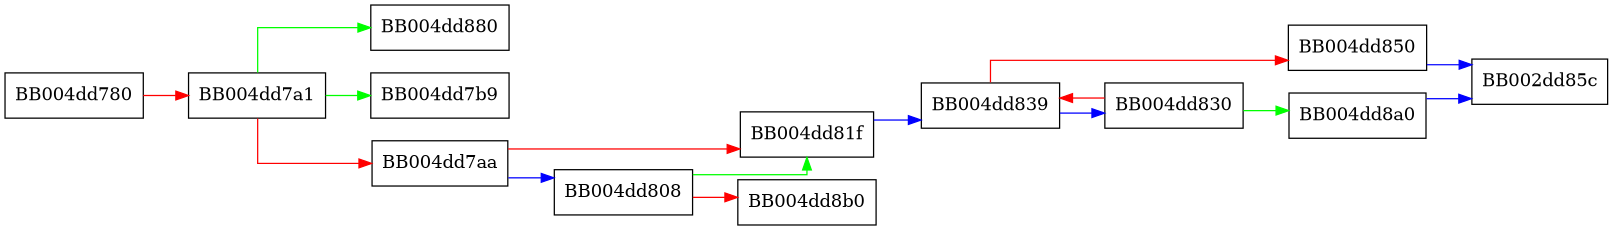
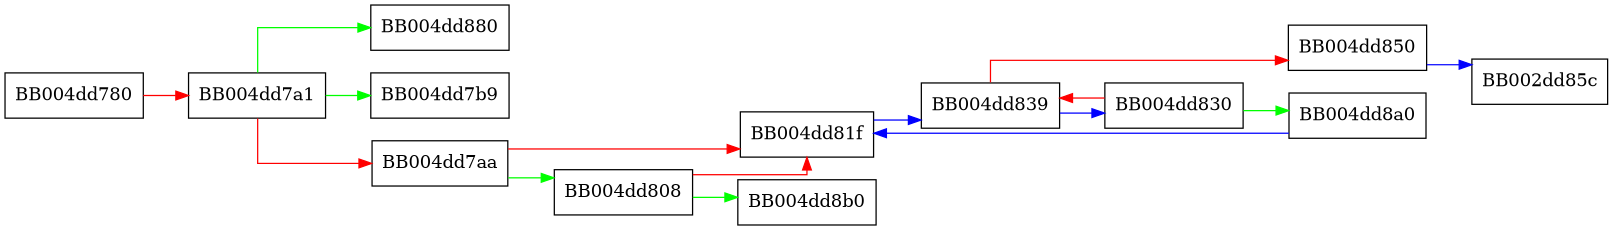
  digraph {
    rankdir=LR
    splines=ortho
    node [shape=box]
    edge [color=red]
    BB004dd780
    BB004dd7a1
    BB004dd880
    BB004dd7b9
    BB004dd7aa
    BB004dd808
    BB004dd81f
    BB004dd8b0
    BB004dd839
    BB004dd830
    BB004dd850
    BB004dd8a0
    n13 [label=BB002dd85c]
    BB004dd780 -> BB004dd7a1
    BB004dd7a1 -> BB004dd880 [color=green]
    BB004dd7a1 -> BB004dd7b9 [color=green]
    BB004dd7a1 -> BB004dd7aa
-   BB004dd7aa -> BB004dd808 [color=blue]
+   BB004dd7aa -> BB004dd808 [color=green]
    BB004dd7aa -> BB004dd81f
-   BB004dd808 -> BB004dd81f [color=green]
-   BB004dd808 -> BB004dd8b0
+   BB004dd808 -> BB004dd81f
+   BB004dd808 -> BB004dd8b0 [color=green]
    BB004dd81f -> BB004dd839 [color=blue]
    BB004dd839 -> BB004dd830 [color=blue]
    BB004dd839 -> BB004dd850
    BB004dd830 -> BB004dd839
    BB004dd830 -> BB004dd8a0 [color=green]
    BB004dd850 -> n13 [color=blue]
-   BB004dd8a0 -> n13 [color=blue]
+   BB004dd8a0 -> BB004dd81f [color=blue]
  }
